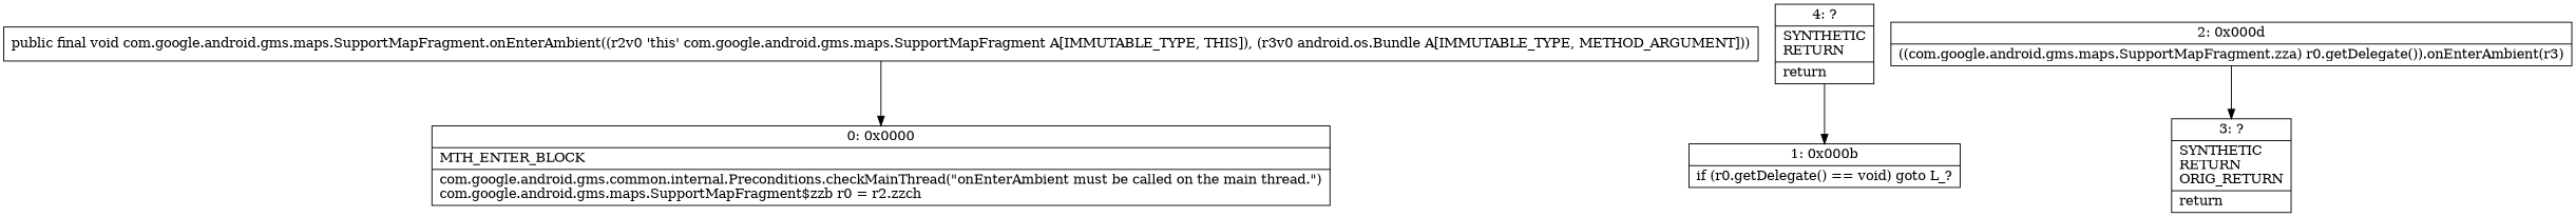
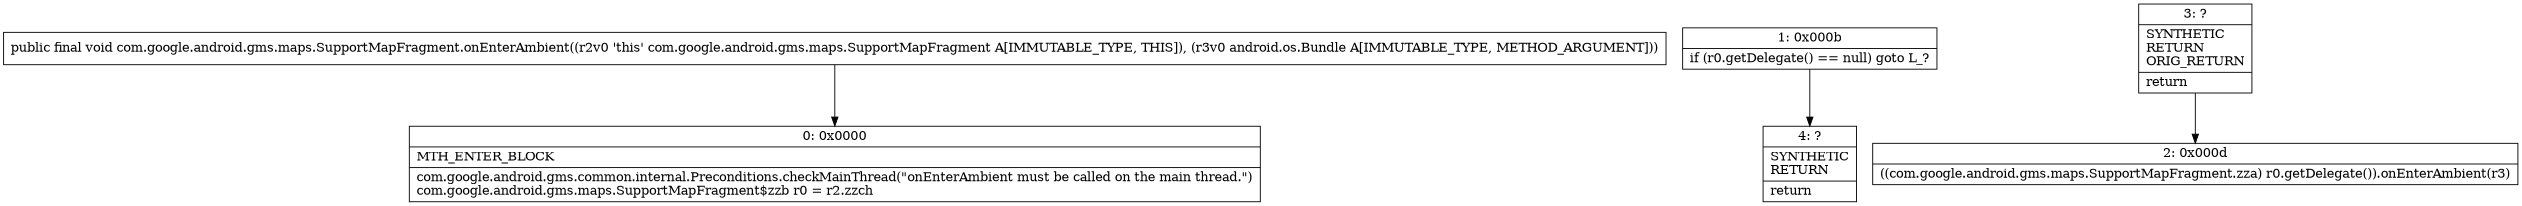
  digraph {
    node [shape=record]
    n1 [label="{0\:\ 0x0000|MTH_ENTER_BLOCK\l|com.google.android.gms.common.internal.Preconditions.checkMainThread(\"onEnterAmbient must be called on the main thread.\")\lcom.google.android.gms.maps.SupportMapFragment$zzb r0 = r2.zzch\l}"]
-   n2 [label="{1\:\ 0x000b|if (r0.getDelegate() == void) goto L_?\l}"]
+   n2 [label="{1\:\ 0x000b|if (r0.getDelegate() == null) goto L_?\l}"]
    n3 [label="{4\:\ ?|SYNTHETIC\lRETURN\l|return\l}"]
    n4 [label="{2\:\ 0x000d|((com.google.android.gms.maps.SupportMapFragment.zza) r0.getDelegate()).onEnterAmbient(r3)\l}"]
    n5 [label="{3\:\ ?|SYNTHETIC\lRETURN\lORIG_RETURN\l|return\l}"]
    n6 [label="{public final void com.google.android.gms.maps.SupportMapFragment.onEnterAmbient((r2v0 'this' com.google.android.gms.maps.SupportMapFragment A[IMMUTABLE_TYPE, THIS]), (r3v0 android.os.Bundle A[IMMUTABLE_TYPE, METHOD_ARGUMENT])) }"]
-   n3 -> n2
-   n4 -> n5
+   n2 -> n3
+   n5 -> n4
    n6 -> n1
  }
